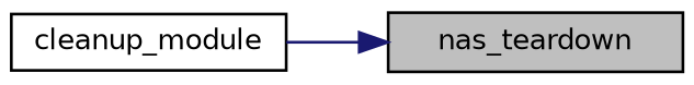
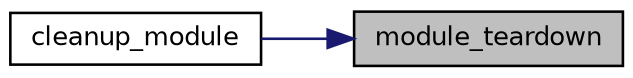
  digraph {
    rankdir=RL
    node [color=black fontname=Helvetica fontsize=10 shape=record style=filled]
-   n1 [fillcolor=grey75 fontcolor=black height=0.2 label=nas_teardown width=0.4]
+   n1 [fillcolor=grey75 fontcolor=black height=0.2 label=module_teardown width=0.4]
    n2 [fillcolor=white height=0.2 label=cleanup_module width=0.4]
    n1 -> n2 [color=midnightblue dir=back fontname=Helvetica fontsize=10 labelfontname=Helvetica labelfontsize=10 style=solid]
  }
